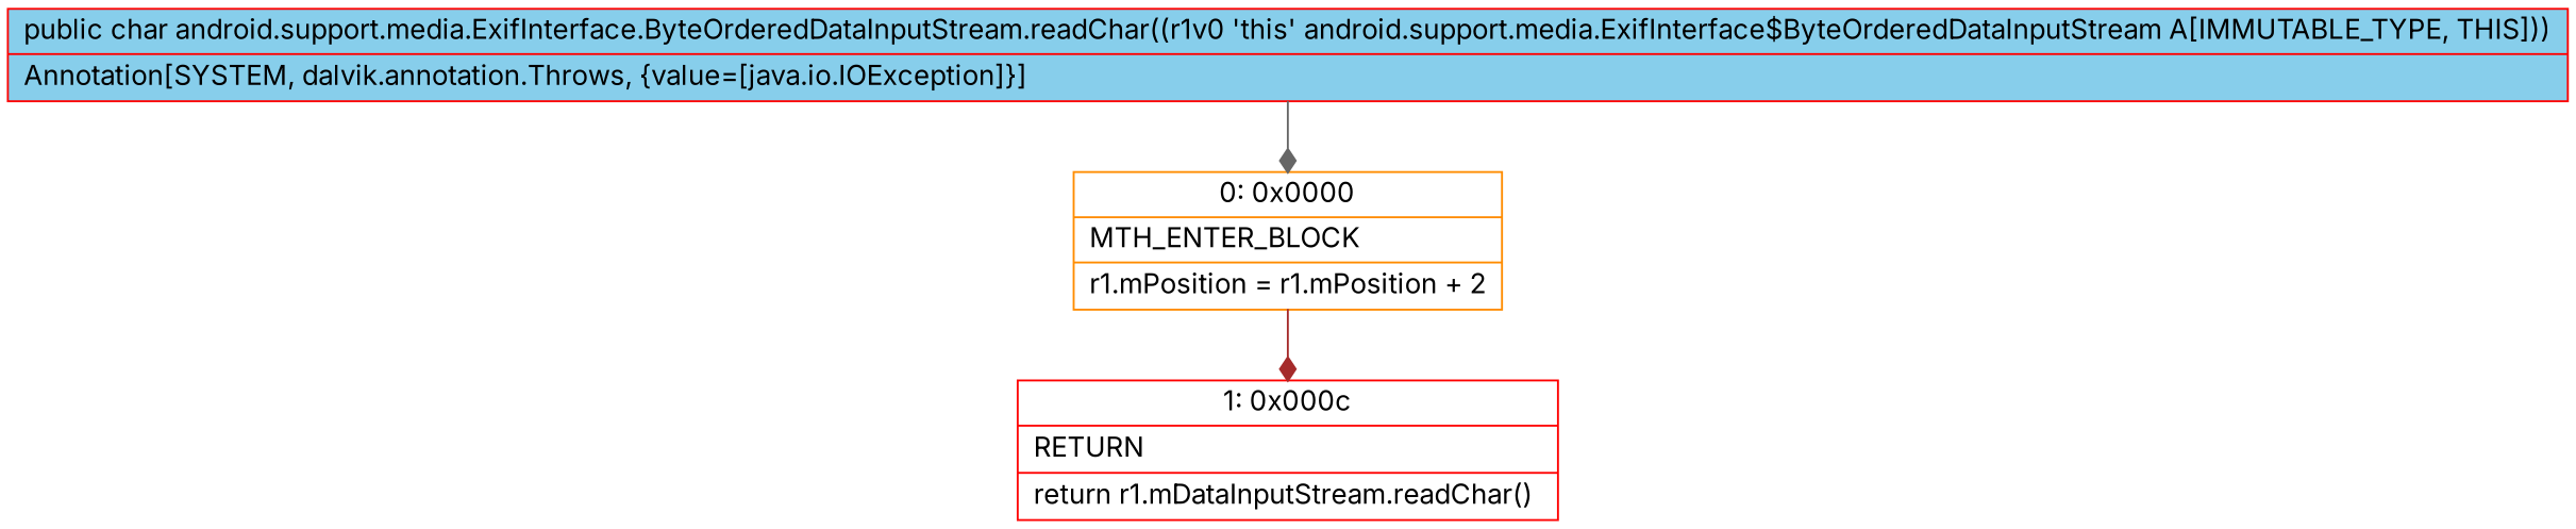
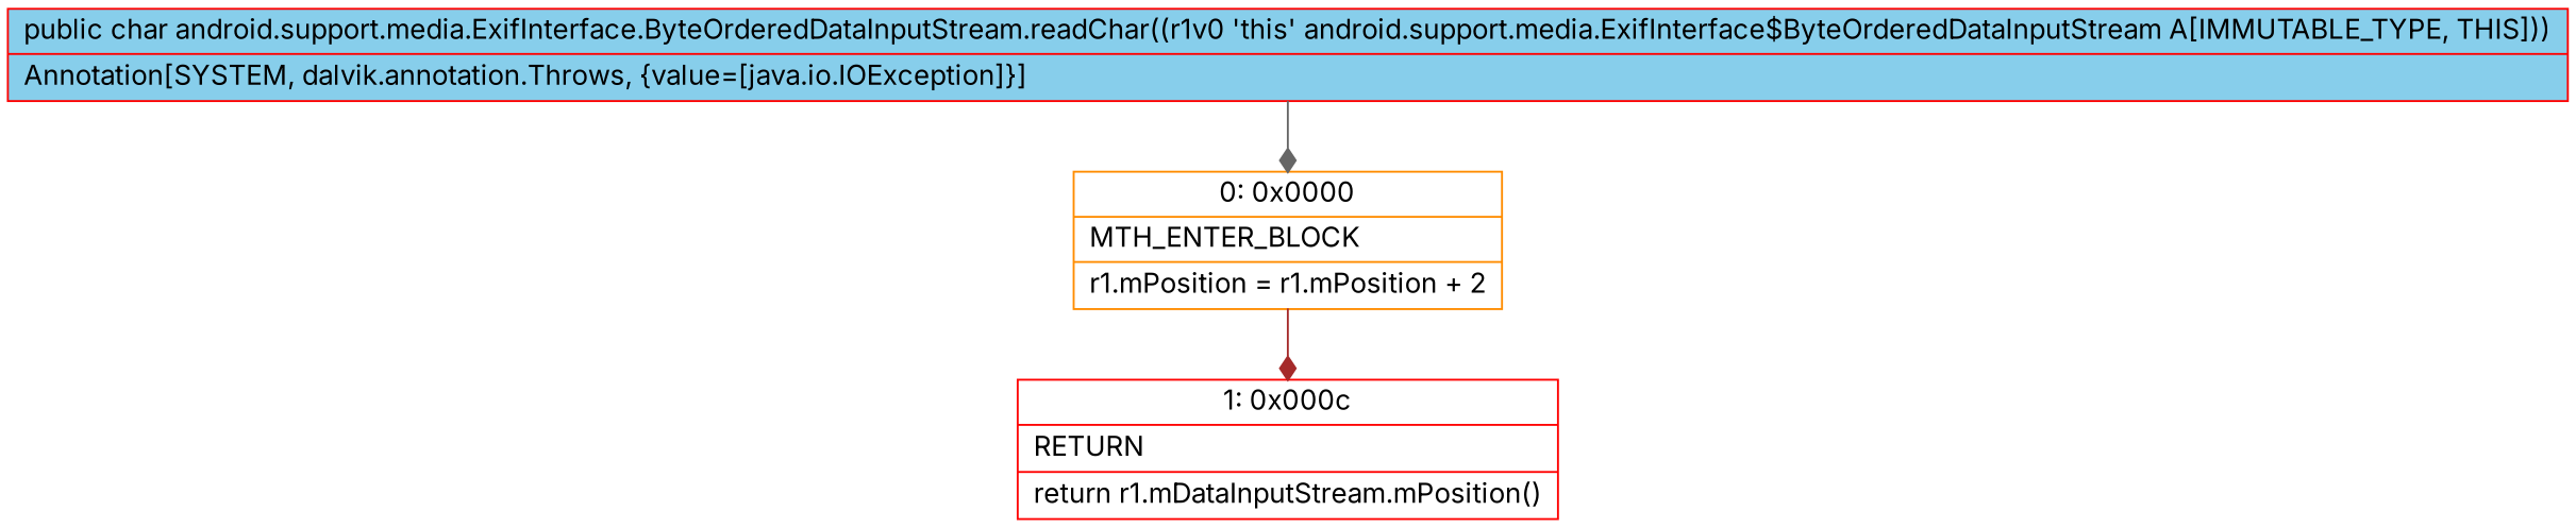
  digraph {
    fontname=Inter
    node [shape=record style=filled fillcolor=white color=red fontname=Inter]
    edge [arrowhead=diamond fontname=Inter]
    n1 [label="{0\:\ 0x0000|MTH_ENTER_BLOCK\l|r1.mPosition = r1.mPosition + 2\l}" color=darkorange]
-   n2 [label="{1\:\ 0x000c|RETURN\l|return r1.mDataInputStream.readChar()\l}"]
+   n2 [label="{1\:\ 0x000c|RETURN\l|return r1.mDataInputStream.mPosition()\l}"]
    n3 [label="{public char android.support.media.ExifInterface.ByteOrderedDataInputStream.readChar((r1v0 'this' android.support.media.ExifInterface$ByteOrderedDataInputStream A[IMMUTABLE_TYPE, THIS]))  | Annotation[SYSTEM, dalvik.annotation.Throws, \{value=[java.io.IOException]\}]\l}" fillcolor=skyblue]
    n1 -> n2 [color=brown]
    n3 -> n1 [color=gray40]
  }
